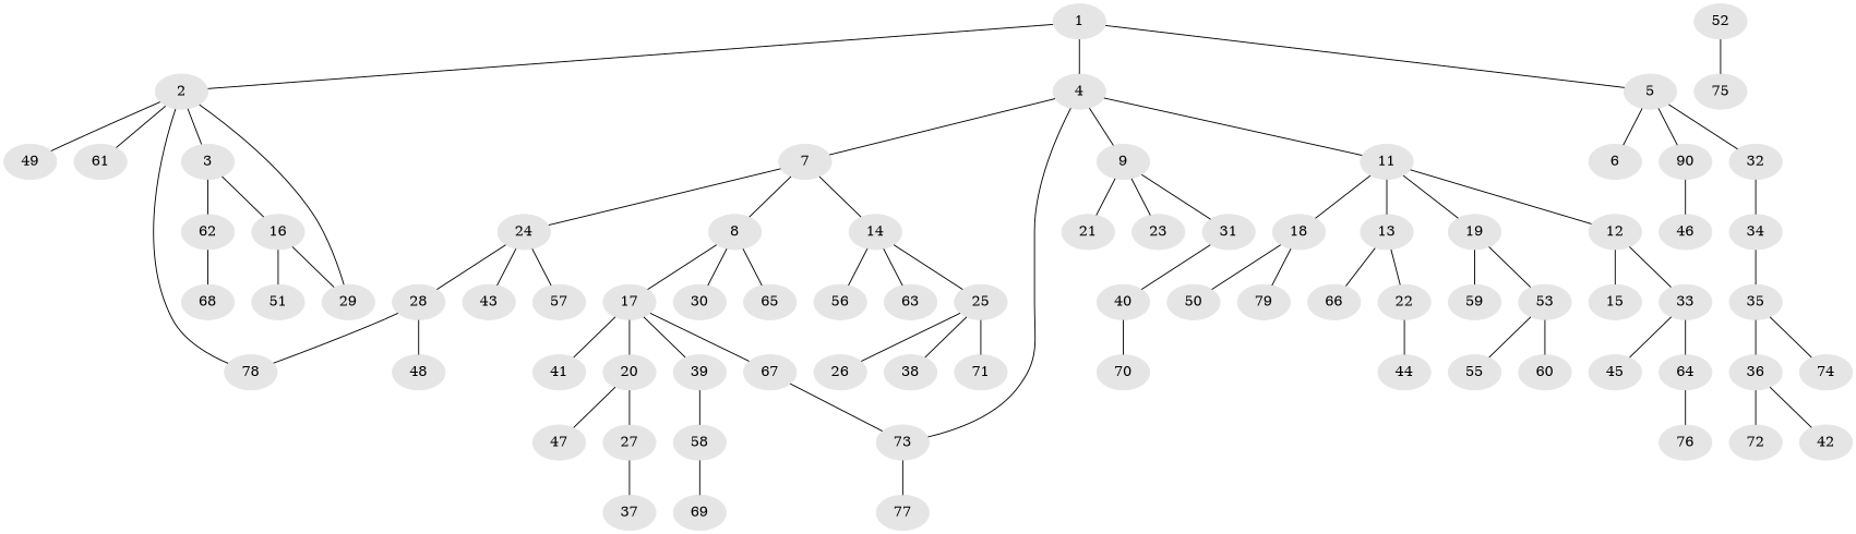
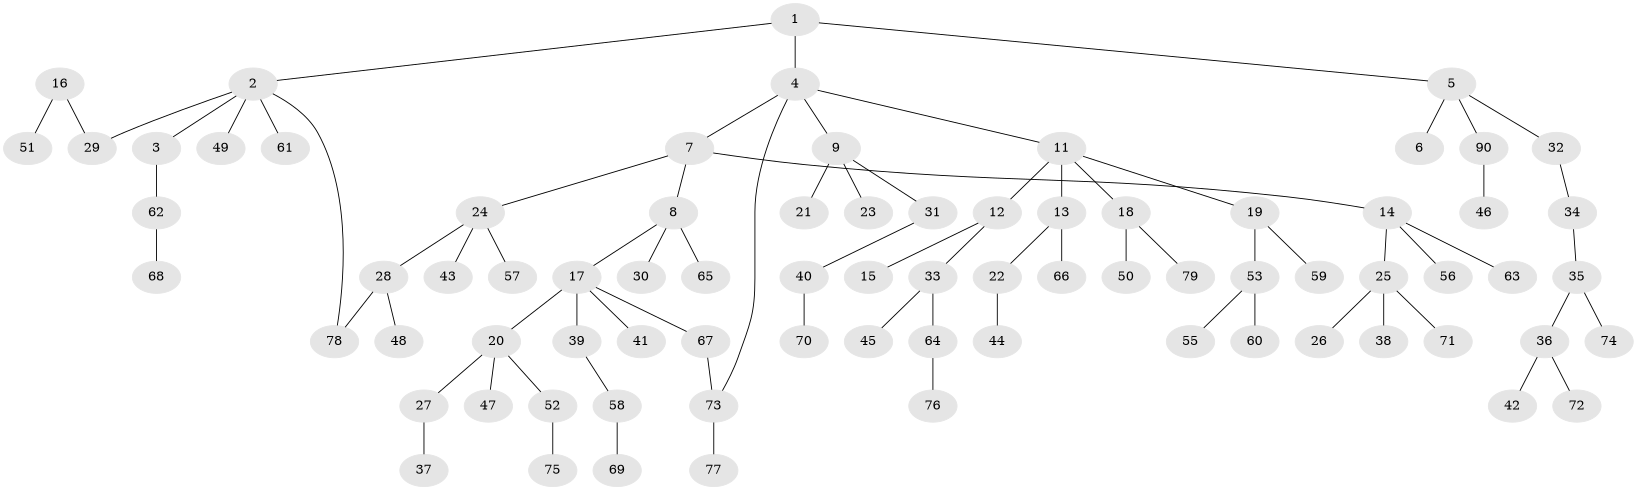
  graph {
    node [color=gray90 style=filled]
    1
    2
    4
    5
    3
    29
    49
    61
    78
    7
    9
    11
    73
    6
    n15 [label=90]
    32
    16
    62
    51
    68
    8
    14
    24
    21
    23
    31
    12
    13
    18
    19
    77
    46
    34
    17
    30
    65
    25
    56
    63
    28
    43
    57
    26
    38
    71
    20
    39
    41
    67
    40
    15
    33
    22
    66
    50
    79
    53
    59
    45
    64
    44
    27
    47
    52
    58
    55
    60
    37
    75
    48
    70
    35
    76
    36
    74
    42
    72
    69
    1 -- 2
    1 -- 4
    1 -- 5
    2 -- 3
    2 -- 29
    2 -- 49
    2 -- 61
    2 -- 78
    4 -- 7
    4 -- 9
    4 -- 11
    4 -- 73
    5 -- 6
    5 -- n15
    5 -- 32
-   3 -- 16
    3 -- 62
    7 -- 8
    7 -- 14
    7 -- 24
    9 -- 21
    9 -- 23
    9 -- 31
    11 -- 12
    11 -- 13
    11 -- 18
    11 -- 19
    73 -- 77
    n15 -- 46
    32 -- 34
    16 -- 29
    16 -- 51
    62 -- 68
    8 -- 17
    8 -- 30
    8 -- 65
    14 -- 25
    14 -- 56
    14 -- 63
    24 -- 28
    24 -- 43
    24 -- 57
    31 -- 40
    12 -- 15
    12 -- 33
    13 -- 22
    13 -- 66
    18 -- 50
    18 -- 79
    19 -- 53
    19 -- 59
    34 -- 35
    17 -- 20
    17 -- 39
    17 -- 41
    17 -- 67
    25 -- 26
    25 -- 38
    25 -- 71
    28 -- 78
    28 -- 48
    20 -- 27
    20 -- 47
+   20 -- 52
    39 -- 58
    67 -- 73
    40 -- 70
    33 -- 45
    33 -- 64
    22 -- 44
    53 -- 55
    53 -- 60
    64 -- 76
    27 -- 37
    52 -- 75
    58 -- 69
    35 -- 36
    35 -- 74
    36 -- 42
    36 -- 72
  }
